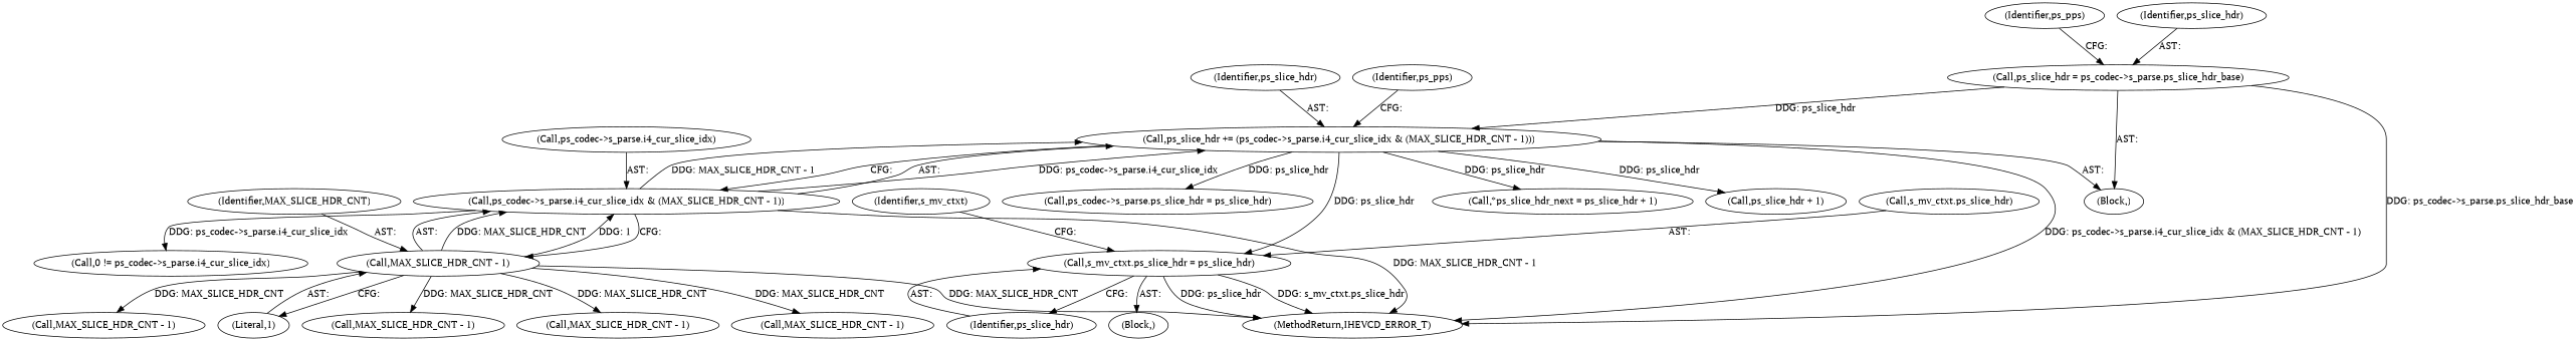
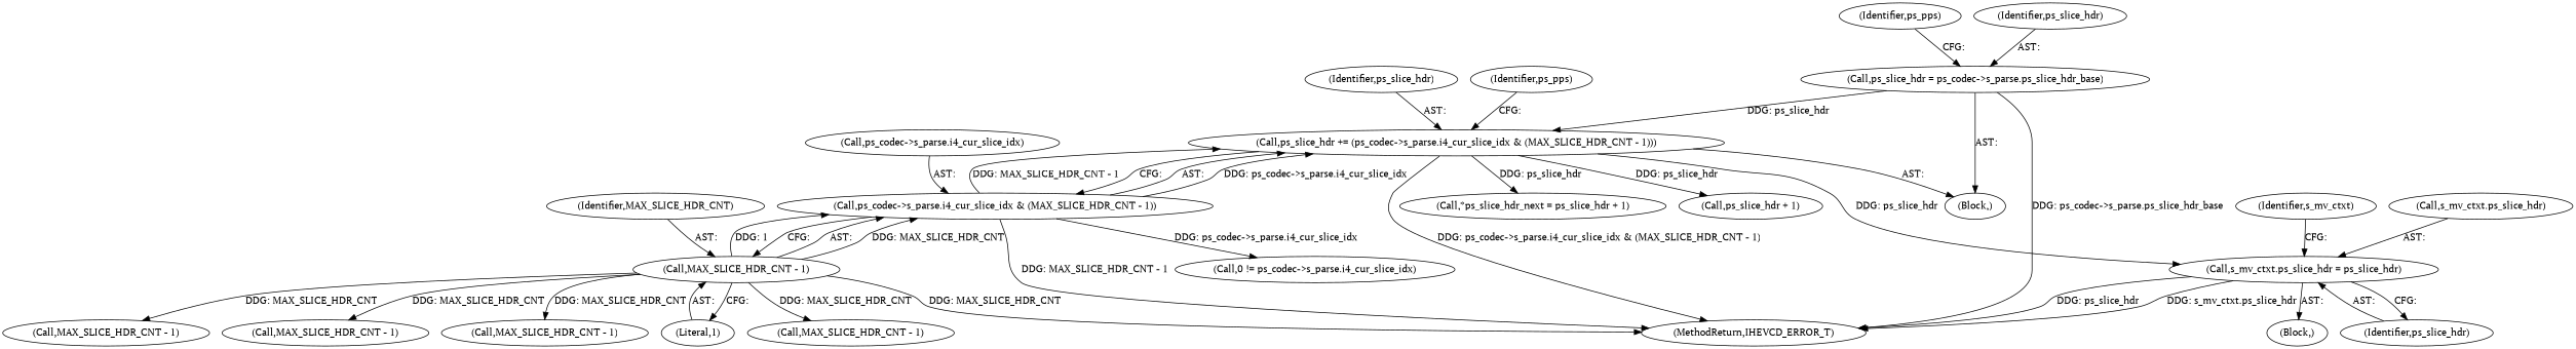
  digraph {
    fontname="PT Serif"
    node [fontname="PT Serif"]
    edge [fontname="PT Serif"]
    n1 [label="(Call,s_mv_ctxt.ps_slice_hdr = ps_slice_hdr)"]
    n2 [label="(MethodReturn,IHEVCD_ERROR_T)"]
    n3 [label="(Block,)"]
    n4 [label="(Identifier,ps_slice_hdr)"]
    n5 [label="(Call,ps_slice_hdr += (ps_codec->s_parse.i4_cur_slice_idx & (MAX_SLICE_HDR_CNT - 1)))"]
    n6 [label="(Call,ps_codec->s_parse.i4_cur_slice_idx & (MAX_SLICE_HDR_CNT - 1))"]
-   n7 [label="(Call,ps_codec->s_parse.ps_slice_hdr = ps_slice_hdr)"]
    n8 [label="(Call,*ps_slice_hdr_next = ps_slice_hdr + 1)"]
    n9 [label="(Call,ps_slice_hdr + 1)"]
    n10 [label="(Block,)"]
    n11 [label="(Call,MAX_SLICE_HDR_CNT - 1)"]
    n12 [label="(Call,0 != ps_codec->s_parse.i4_cur_slice_idx)"]
    n13 [label="(Call,MAX_SLICE_HDR_CNT - 1)"]
    n14 [label="(Call,MAX_SLICE_HDR_CNT - 1)"]
    n15 [label="(Call,MAX_SLICE_HDR_CNT - 1)"]
    n16 [label="(Call,MAX_SLICE_HDR_CNT - 1)"]
    n17 [label="(Literal,1)"]
    n18 [label="(Call,ps_slice_hdr = ps_codec->s_parse.ps_slice_hdr_base)"]
    n19 [label="(Identifier,MAX_SLICE_HDR_CNT)"]
    n20 [label="(Identifier,s_mv_ctxt)"]
    n21 [label="(Call,s_mv_ctxt.ps_slice_hdr)"]
    n22 [label="(Identifier,ps_pps)"]
    n23 [label="(Call,ps_codec->s_parse.i4_cur_slice_idx)"]
    n24 [label="(Identifier,ps_slice_hdr)"]
    n25 [label="(Identifier,ps_pps)"]
    n26 [label="(Identifier,ps_slice_hdr)"]
    n1 -> n2 [label="DDG: ps_slice_hdr"]
    n1 -> n2 [label="DDG: s_mv_ctxt.ps_slice_hdr"]
    n1 -> n3 [label="AST: "]
    n1 -> n4 [label="CFG: "]
    n4 -> n1 [label="AST: "]
    n5 -> n1 [label="DDG: ps_slice_hdr"]
    n5 -> n2 [label="DDG: ps_codec->s_parse.i4_cur_slice_idx & (MAX_SLICE_HDR_CNT - 1)"]
    n5 -> n6 [label="CFG: "]
-   n5 -> n7 [label="DDG: ps_slice_hdr"]
    n5 -> n8 [label="DDG: ps_slice_hdr"]
    n5 -> n9 [label="DDG: ps_slice_hdr"]
    n5 -> n10 [label="AST: "]
    n6 -> n2 [label="DDG: MAX_SLICE_HDR_CNT - 1"]
    n6 -> n5 [label="AST: "]
    n6 -> n5 [label="DDG: ps_codec->s_parse.i4_cur_slice_idx"]
    n6 -> n5 [label="DDG: MAX_SLICE_HDR_CNT - 1"]
    n6 -> n11 [label="CFG: "]
    n6 -> n12 [label="DDG: ps_codec->s_parse.i4_cur_slice_idx"]
    n11 -> n2 [label="DDG: MAX_SLICE_HDR_CNT"]
    n11 -> n6 [label="AST: "]
    n11 -> n6 [label="DDG: MAX_SLICE_HDR_CNT"]
    n11 -> n6 [label="DDG: 1"]
    n11 -> n13 [label="DDG: MAX_SLICE_HDR_CNT"]
    n11 -> n14 [label="DDG: MAX_SLICE_HDR_CNT"]
    n11 -> n15 [label="DDG: MAX_SLICE_HDR_CNT"]
    n11 -> n16 [label="DDG: MAX_SLICE_HDR_CNT"]
    n11 -> n17 [label="CFG: "]
    n17 -> n11 [label="AST: "]
    n18 -> n2 [label="DDG: ps_codec->s_parse.ps_slice_hdr_base"]
    n18 -> n5 [label="DDG: ps_slice_hdr"]
    n18 -> n10 [label="AST: "]
    n19 -> n11 [label="AST: "]
    n20 -> n1 [label="CFG: "]
    n21 -> n1 [label="AST: "]
    n22 -> n18 [label="CFG: "]
    n23 -> n6 [label="AST: "]
    n24 -> n5 [label="AST: "]
    n25 -> n5 [label="CFG: "]
    n26 -> n18 [label="AST: "]
  }
